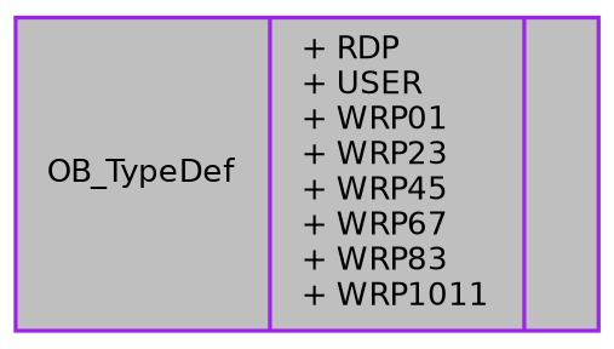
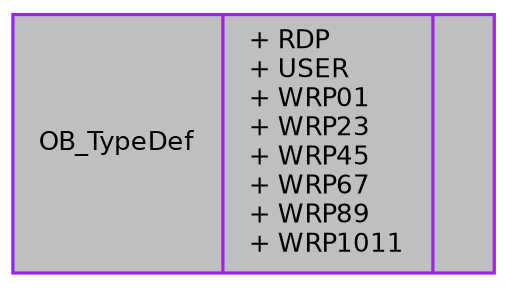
  digraph {
    rankdir=LR
    fontname="DejaVu Sans"
-   n1 [color=purple fillcolor=grey75 fontcolor=black fontname="DejaVu Sans" fontsize=8 height=0.2 label="{OB_TypeDef\n|+ RDP\l+ USER\l+ WRP01\l+ WRP23\l+ WRP45\l+ WRP67\l+ WRP83\l+ WRP1011\l|}" shape=record style=filled width=0.4]
+   n1 [color=purple fillcolor=grey75 fontcolor=black fontname="DejaVu Sans" fontsize=8 height=0.2 label="{OB_TypeDef\n|+ RDP\l+ USER\l+ WRP01\l+ WRP23\l+ WRP45\l+ WRP67\l+ WRP89\l+ WRP1011\l|}" shape=record style=filled width=0.4]
  }
